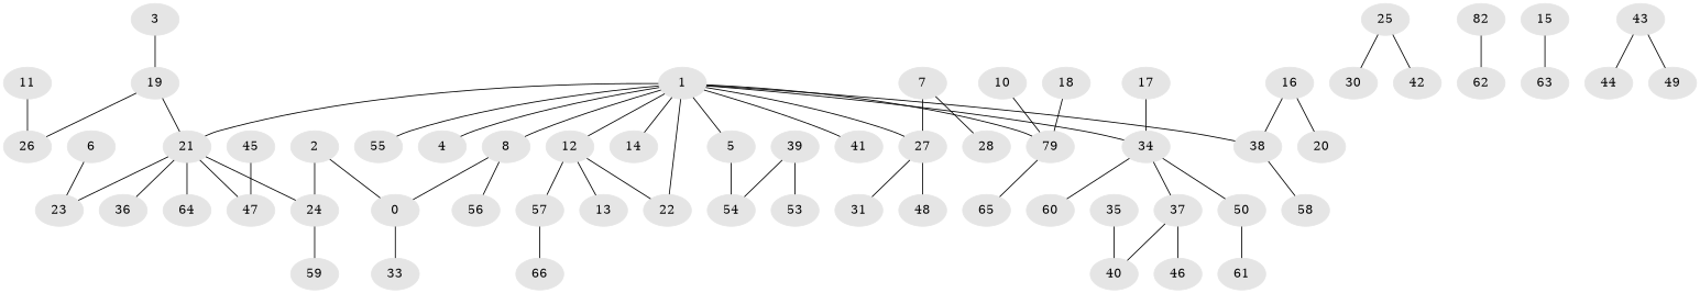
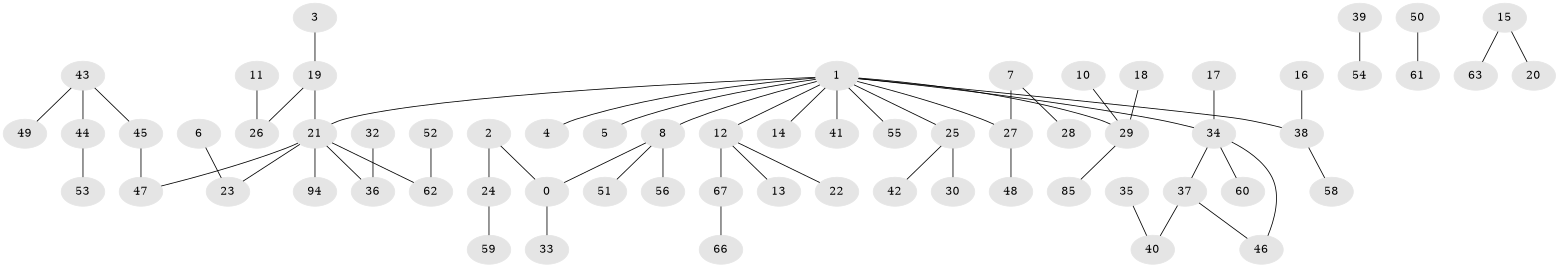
  graph {
    node [color=gray90 style=filled]
    edge [weight=1.0]
    1
    4
    5
    8
    12
    14
    21
    25
    27
-   29 [label=79]
+   29
    34
    38
    41
    55
    54
    n16 [label=0]
+   51
    56
    13
    22
-   57
+   57 [label=67]
    23
    36
    47
    62
-   64
+   64 [label=94]
    30
    42
-   31
    48
-   65
+   65 [label=85]
    37
    50
    60
    58
    2
    24
    33
    15
    63
    59
    3
    19
    26
    6
    7
    28
    10
    11
    66
    16
    20
    17
    18
+   32
    40
    46
    61
    35
    39
    53
    43
    44
    45
    49
-   52 [label=82]
+   52
    1 -- 4
    1 -- 5
    1 -- 8
    1 -- 12
    1 -- 14
    1 -- 21
-   1 -- 22
+   1 -- 25
    1 -- 27
    1 -- 29
    1 -- 34
    1 -- 38
    1 -- 41
    1 -- 55
-   5 -- 54
    8 -- n16
+   8 -- 51
    8 -- 56
    12 -- 13
    12 -- 22
    12 -- 57
    21 -- 23
    21 -- 36
    21 -- 47
-   21 -- 24
+   21 -- 62
    21 -- 64
    25 -- 30
    25 -- 42
-   27 -- 31
    27 -- 48
    29 -- 65
    34 -- 37
-   34 -- 50
+   34 -- 46
    34 -- 60
    38 -- 58
    n16 -- 33
    57 -- 66
    37 -- 40
    37 -- 46
    50 -- 61
    2 -- n16
    2 -- 24
    24 -- 59
    15 -- 63
    3 -- 19
    19 -- 21
    19 -- 26
    6 -- 23
    7 -- 27
    7 -- 28
    10 -- 29
    11 -- 26
    16 -- 38
-   16 -- 20
+   15 -- 20
    17 -- 34
    18 -- 29
+   32 -- 36
    35 -- 40
    39 -- 54
-   39 -- 53
+   44 -- 53
    43 -- 44
+   43 -- 45
    43 -- 49
    45 -- 47
    52 -- 62
  }
